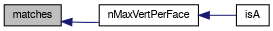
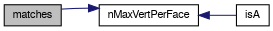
  digraph {
    rankdir=LR
    node [color=black fontname=FreeSans fontsize=10 shape=record]
    edge [color=midnightblue dir=back fontname=FreeSans fontsize=10 labelfontname=FreeSans labelfontsize=10 style=solid]
    n1 [fillcolor=grey75 fontcolor=black height=0.2 label=matches style=filled width=0.4]
    n2 [height=0.2 label=nMaxVertPerFace width=0.4]
    n3 [height=0.2 label=isA width=0.4]
-   n1 -> n2
+   n2 -> n1
    n2 -> n3
  }
